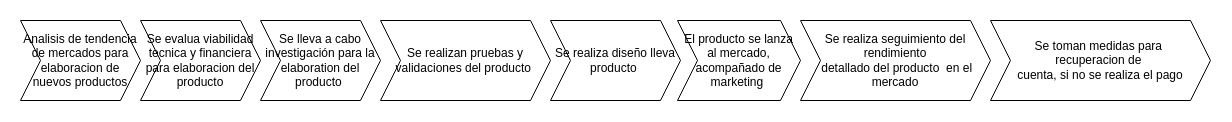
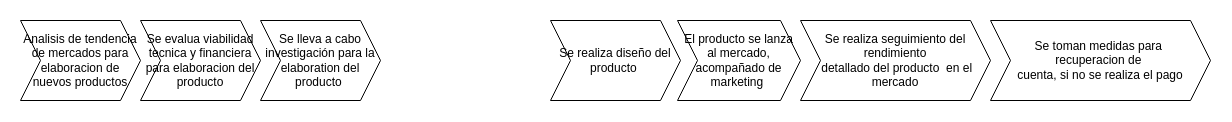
  <mxCell id="0" />
  <mxCell id="1" parent="0" />
  <mxCell id="2" value="Analisis de tendencia de mercados para elaboracion de nuevos productos" style="shape=step;perimeter=stepPerimeter;whiteSpace=wrap;html=1;fixedSize=1;" vertex="1" parent="1"><mxGeometry y="20" width="120" height="80" as="geometry" x="20" /></mxCell>
- <mxCell id="3" value="Se realiza diseño lleva producto&amp;nbsp;" style="shape=step;perimeter=stepPerimeter;whiteSpace=wrap;html=1;fixedSize=1;" vertex="1" parent="1"><mxGeometry x="550" y="20" width="130" height="80" as="geometry" /></mxCell>
- <mxCell id="4" value="Se realizan pruebas y validaciones del producto&amp;nbsp;" style="shape=step;perimeter=stepPerimeter;whiteSpace=wrap;html=1;fixedSize=1;" vertex="1" parent="1"><mxGeometry x="380" y="20" width="170" height="80" as="geometry" /></mxCell>
+ <mxCell id="3" value="Se realiza diseño del producto&amp;nbsp;" style="shape=step;perimeter=stepPerimeter;whiteSpace=wrap;html=1;fixedSize=1;" vertex="1" parent="1"><mxGeometry x="550" y="20" width="130" height="80" as="geometry" /></mxCell>
  <mxCell id="5" value="Se lleva a cabo investigación para la elaboration del producto&amp;nbsp;" style="shape=step;perimeter=stepPerimeter;whiteSpace=wrap;html=1;fixedSize=1;" vertex="1" parent="1"><mxGeometry x="260" y="20" width="120" height="80" as="geometry" /></mxCell>
  <mxCell id="6" value="Se evalua viabilidad tecnica y financiera para elaboracion del producto" style="shape=step;perimeter=stepPerimeter;whiteSpace=wrap;html=1;fixedSize=1;" vertex="1" parent="1"><mxGeometry x="140" y="20" width="120" height="80" as="geometry" /></mxCell>
  <mxCell id="7" value="Se realiza seguimiento del rendimiento&lt;div&gt;&amp;nbsp;detallado del producto&amp;nbsp; en el mercado&lt;/div&gt;" style="shape=step;perimeter=stepPerimeter;whiteSpace=wrap;html=1;fixedSize=1;" vertex="1" parent="1"><mxGeometry x="800" y="20" width="190" height="80" as="geometry" /></mxCell>
  <mxCell id="8" value="&lt;div&gt;El producto se lanza al mercado, acompañado de marketing&amp;nbsp;&lt;/div&gt;" style="shape=step;perimeter=stepPerimeter;whiteSpace=wrap;html=1;fixedSize=1;" vertex="1" parent="1"><mxGeometry x="677" y="20" width="123" height="80" as="geometry" /></mxCell>
  <mxCell id="9" value="Se toman medidas para&amp;nbsp;&lt;div&gt;recuperacion de&amp;nbsp;&lt;/div&gt;&lt;div&gt;cuenta, si no se realiza el pago&lt;/div&gt;" style="shape=step;perimeter=stepPerimeter;whiteSpace=wrap;html=1;fixedSize=1;" vertex="1" parent="1"><mxGeometry x="990" y="20" width="220" height="80" as="geometry" /></mxCell>
